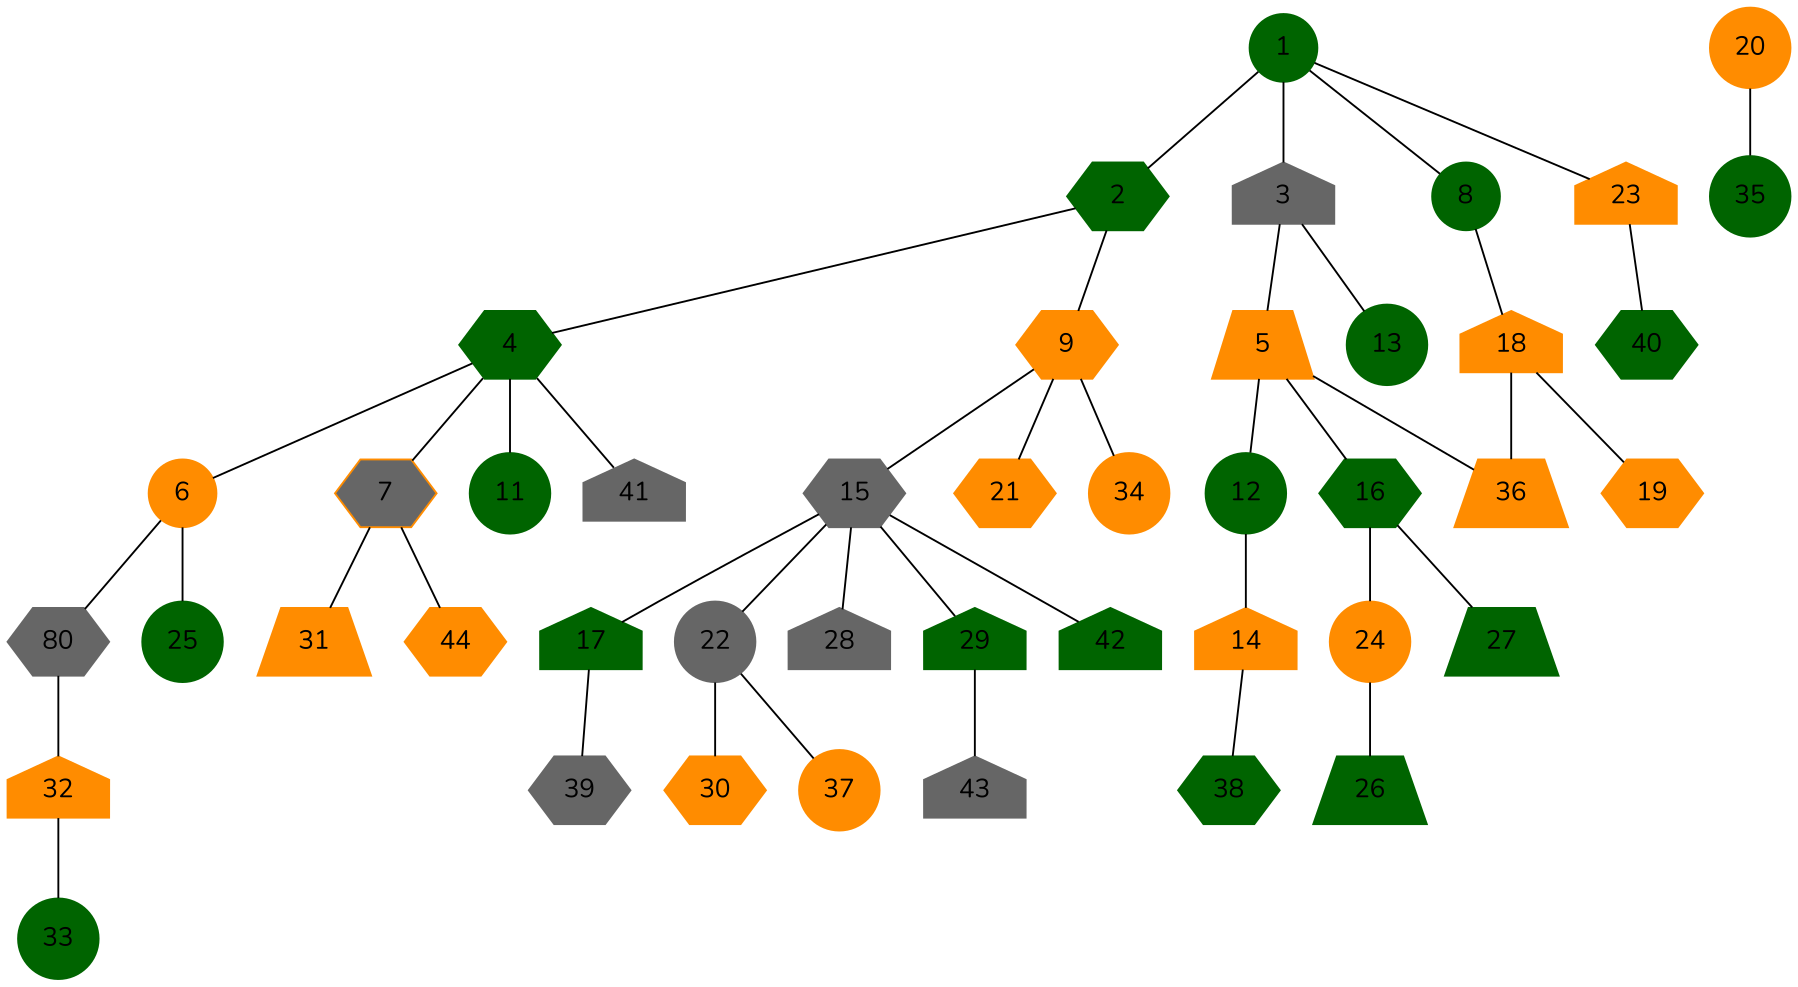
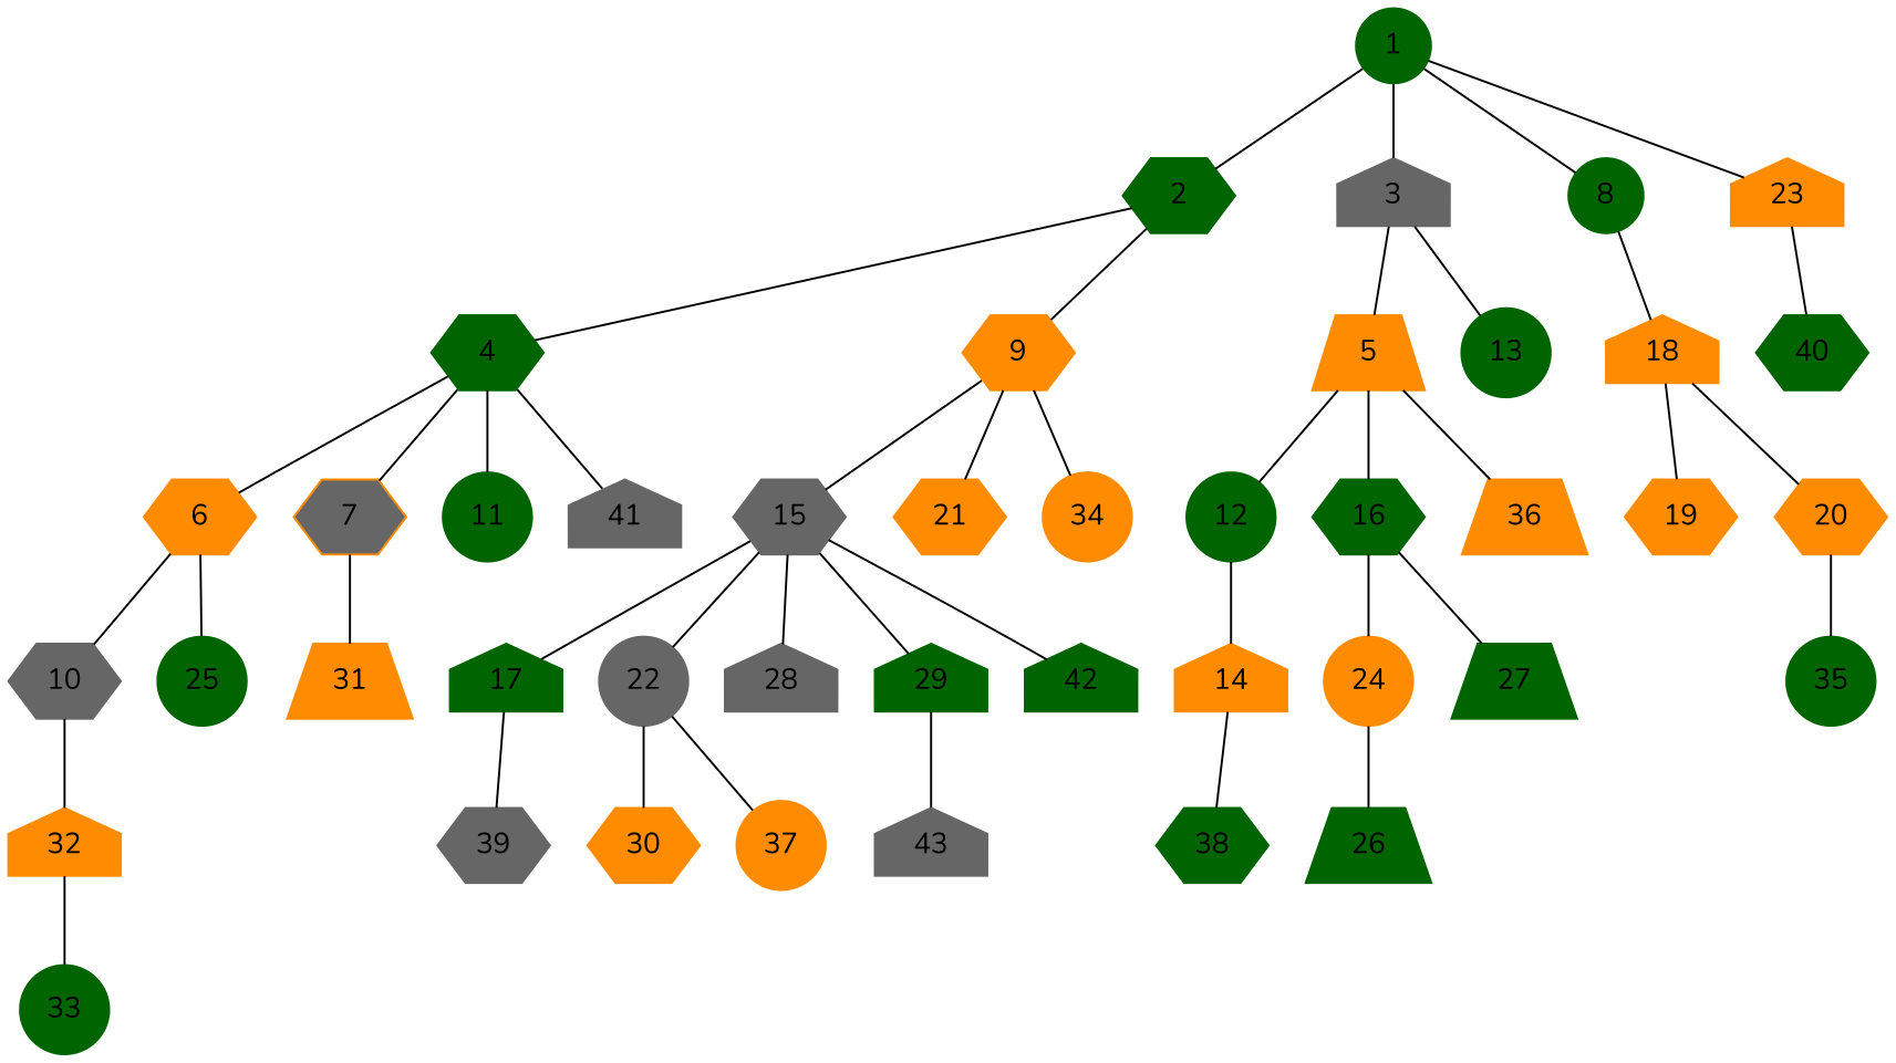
  graph {
    fontname=Nunito
    node [color=darkgreen fontname=Nunito shape=hexagon style=filled]
    edge [fontname=Nunito weight=1.0]
    2
    1 [shape=circle]
    3 [color=gray40 shape=house]
    8 [shape=circle]
    23 [color=darkorange shape=house]
    4
    9 [color=darkorange]
    5 [color=darkorange shape=trapezium]
    13 [shape=circle]
    18 [color=darkorange shape=house]
    40
-   6 [color=darkorange shape=circle]
+   6 [color=darkorange]
    7 [color=darkorange fillcolor=gray40]
    11 [shape=circle]
    41 [color=gray40 shape=house]
    15 [color=gray40]
    21 [color=darkorange]
    34 [color=darkorange shape=circle]
    12 [shape=circle]
    16
    36 [color=darkorange shape=trapezium]
-   10 [color=gray40 label=80]
+   10 [color=gray40]
    25 [shape=circle]
    31 [color=darkorange shape=trapezium]
-   44 [color=darkorange]
    14 [color=darkorange shape=house]
    24 [color=darkorange shape=circle]
    27 [shape=trapezium]
    32 [color=darkorange shape=house]
    19 [color=darkorange]
-   20 [color=darkorange shape=circle]
+   20 [color=darkorange]
    17 [shape=house]
    22 [color=gray40 shape=circle]
    28 [color=gray40 shape=house]
    29 [shape=house]
    42 [shape=house]
    33 [shape=circle]
    38
    39 [color=gray40]
    30 [color=darkorange]
    37 [color=darkorange shape=circle]
    43 [color=gray40 shape=house]
    26 [shape=trapezium]
    35 [shape=circle]
    2 -- 4
    2 -- 9
    1 -- 2 [weight=2.0]
    1 -- 3
    1 -- 8
    1 -- 23
    3 -- 5
    3 -- 13
    8 -- 18
    23 -- 40
    4 -- 6
    4 -- 7
    4 -- 11 [weight=4.0]
    4 -- 41
    9 -- 15
    9 -- 21
    9 -- 34
    5 -- 12
    5 -- 16
    5 -- 36
    18 -- 19
-   18 -- 36
+   18 -- 20
    6 -- 10
    6 -- 25
    7 -- 31
-   7 -- 44
    15 -- 17
    15 -- 22
    15 -- 28
    15 -- 29
    15 -- 42
    12 -- 14 [weight=2.0]
    16 -- 24
    16 -- 27
    10 -- 32
    14 -- 38
    24 -- 26 [weight=3.0]
    32 -- 33
    20 -- 35
    17 -- 39
    22 -- 30
    22 -- 37
    29 -- 43
  }
